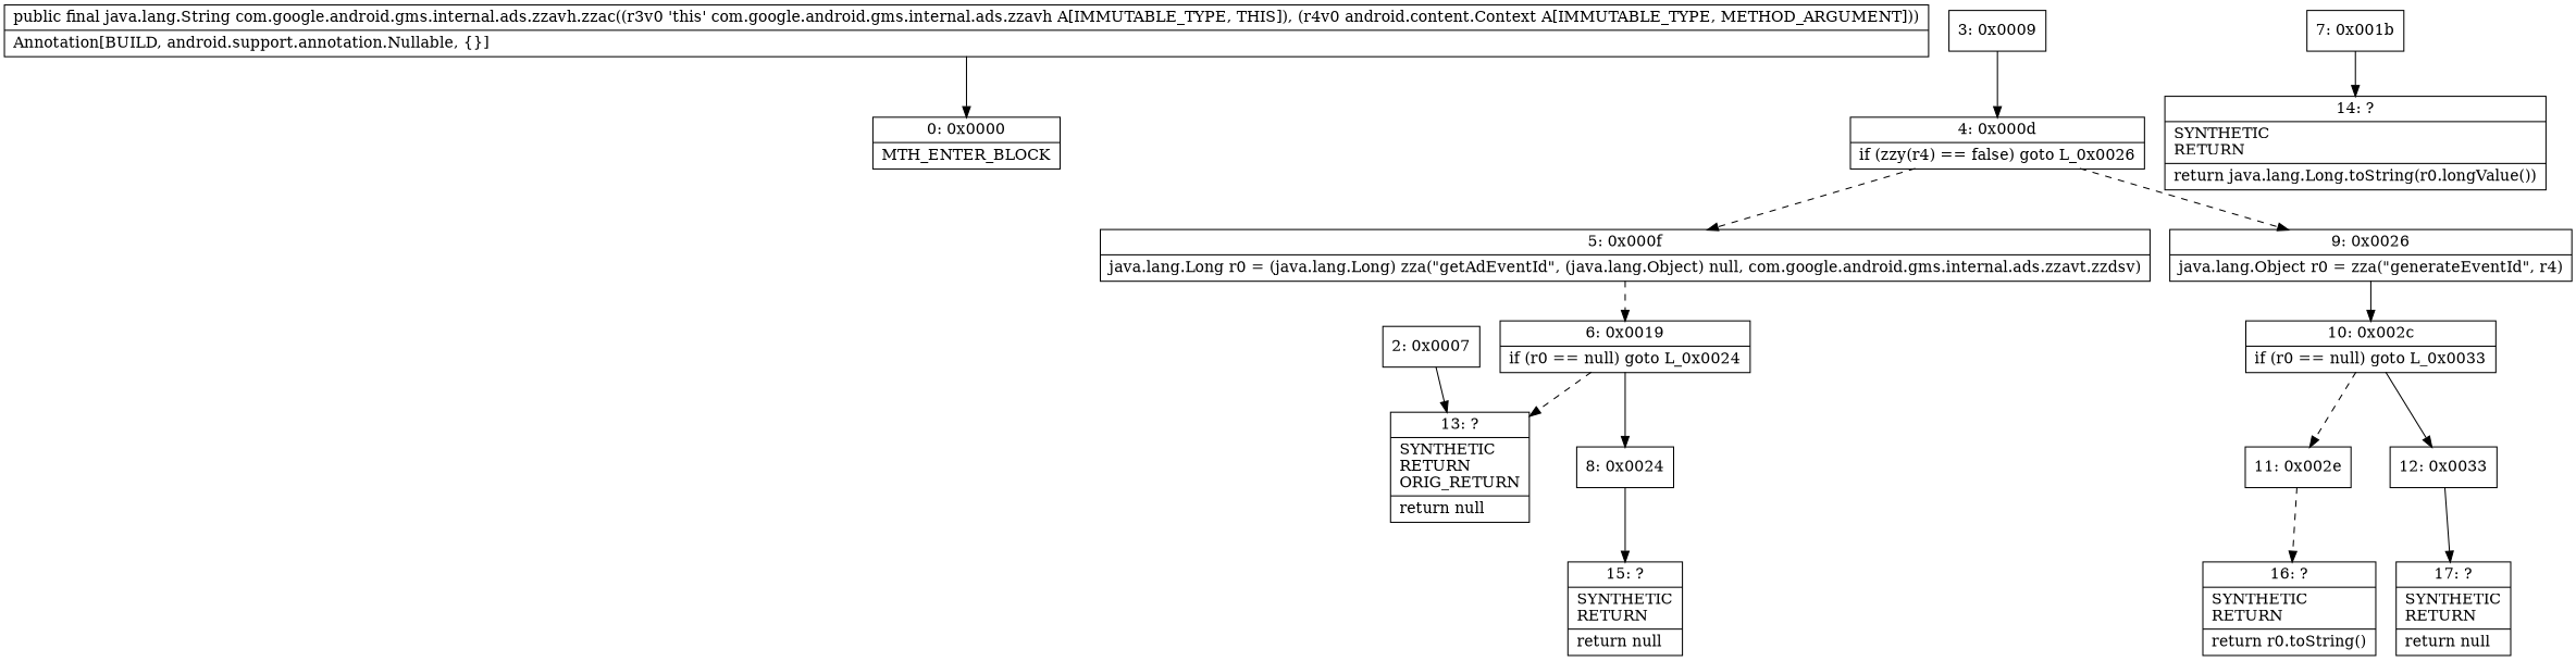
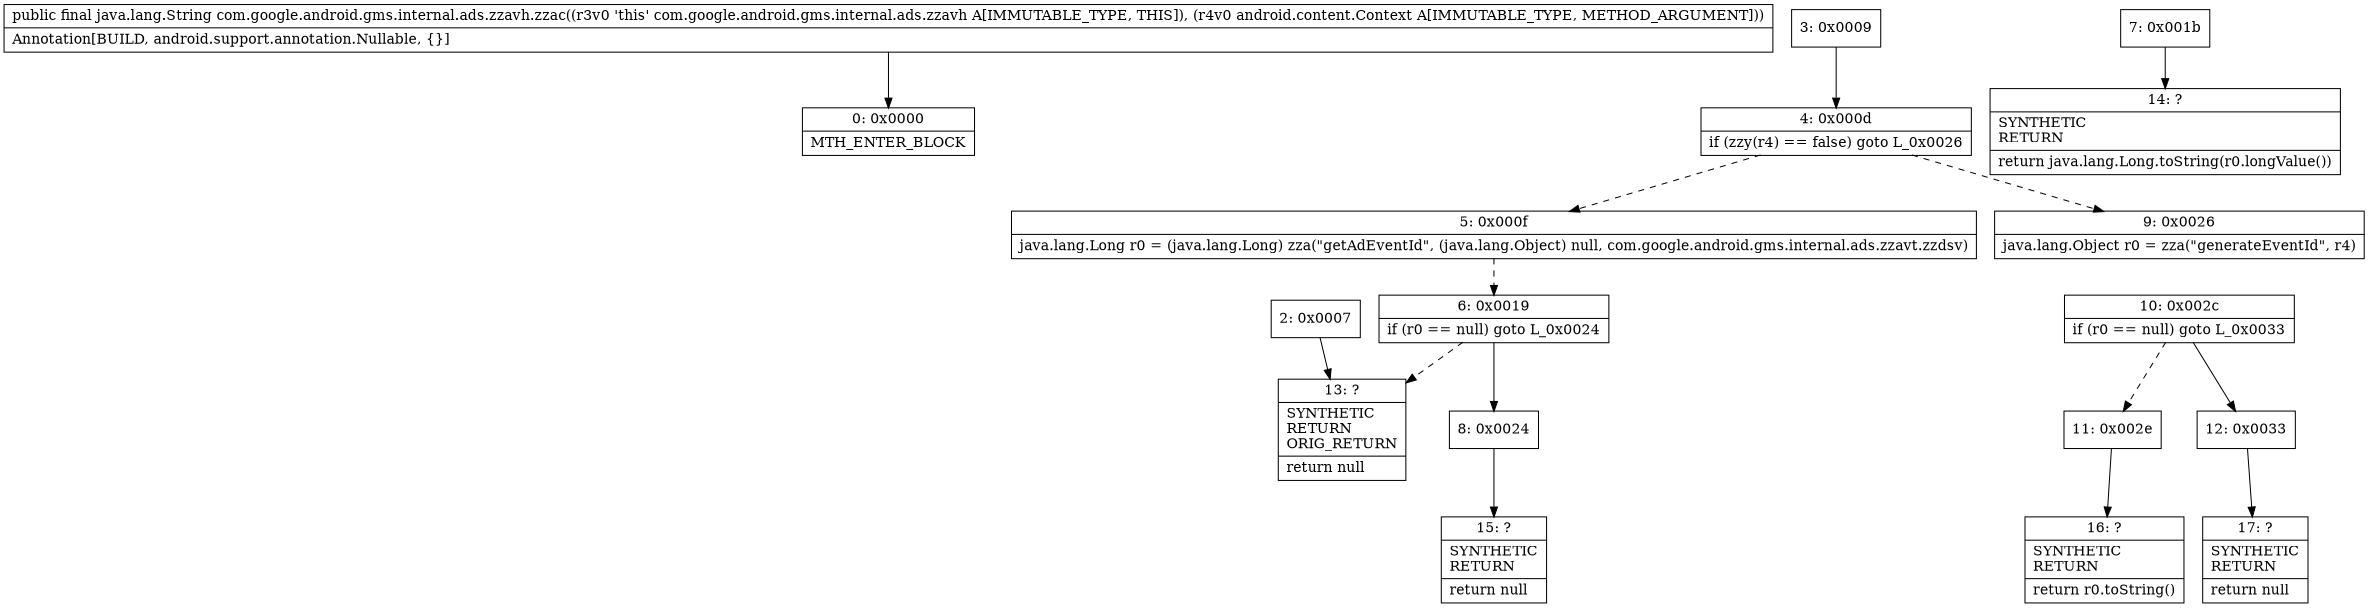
  digraph {
    node [shape=record]
    n1 [label="{0\:\ 0x0000|MTH_ENTER_BLOCK\l}"]
    n2 [label="{2\:\ 0x0007}"]
    n3 [label="{13\:\ ?|SYNTHETIC\lRETURN\lORIG_RETURN\l|return null\l}"]
    n4 [label="{3\:\ 0x0009}"]
    n5 [label="{4\:\ 0x000d|if (zzy(r4) == false) goto L_0x0026\l}"]
    n6 [label="{5\:\ 0x000f|java.lang.Long r0 = (java.lang.Long) zza(\"getAdEventId\", (java.lang.Object) null, com.google.android.gms.internal.ads.zzavt.zzdsv)\l}"]
    n7 [label="{9\:\ 0x0026|java.lang.Object r0 = zza(\"generateEventId\", r4)\l}"]
    n8 [label="{6\:\ 0x0019|if (r0 == null) goto L_0x0024\l}"]
    n9 [label="{10\:\ 0x002c|if (r0 == null) goto L_0x0033\l}"]
    n10 [label="{8\:\ 0x0024}"]
    n11 [label="{7\:\ 0x001b}"]
    n12 [label="{14\:\ ?|SYNTHETIC\lRETURN\l|return java.lang.Long.toString(r0.longValue())\l}"]
    n13 [label="{15\:\ ?|SYNTHETIC\lRETURN\l|return null\l}"]
    n14 [label="{11\:\ 0x002e}"]
    n15 [label="{12\:\ 0x0033}"]
    n16 [label="{16\:\ ?|SYNTHETIC\lRETURN\l|return r0.toString()\l}"]
    n17 [label="{17\:\ ?|SYNTHETIC\lRETURN\l|return null\l}"]
    n18 [label="{public final java.lang.String com.google.android.gms.internal.ads.zzavh.zzac((r3v0 'this' com.google.android.gms.internal.ads.zzavh A[IMMUTABLE_TYPE, THIS]), (r4v0 android.content.Context A[IMMUTABLE_TYPE, METHOD_ARGUMENT]))  | Annotation[BUILD, android.support.annotation.Nullable, \{\}]\l}"]
    n2 -> n3
    n4 -> n5
    n5 -> n6 [style=dashed]
    n5 -> n7 [style=dashed]
    n6 -> n8 [style=dashed]
-   n7 -> n9
    n8 -> n3 [style=dashed]
    n8 -> n10
    n9 -> n14 [style=dashed]
    n9 -> n15
    n10 -> n13
    n11 -> n12
-   n14 -> n16 [style=dashed]
+   n14 -> n16
    n15 -> n17
    n18 -> n1
  }
